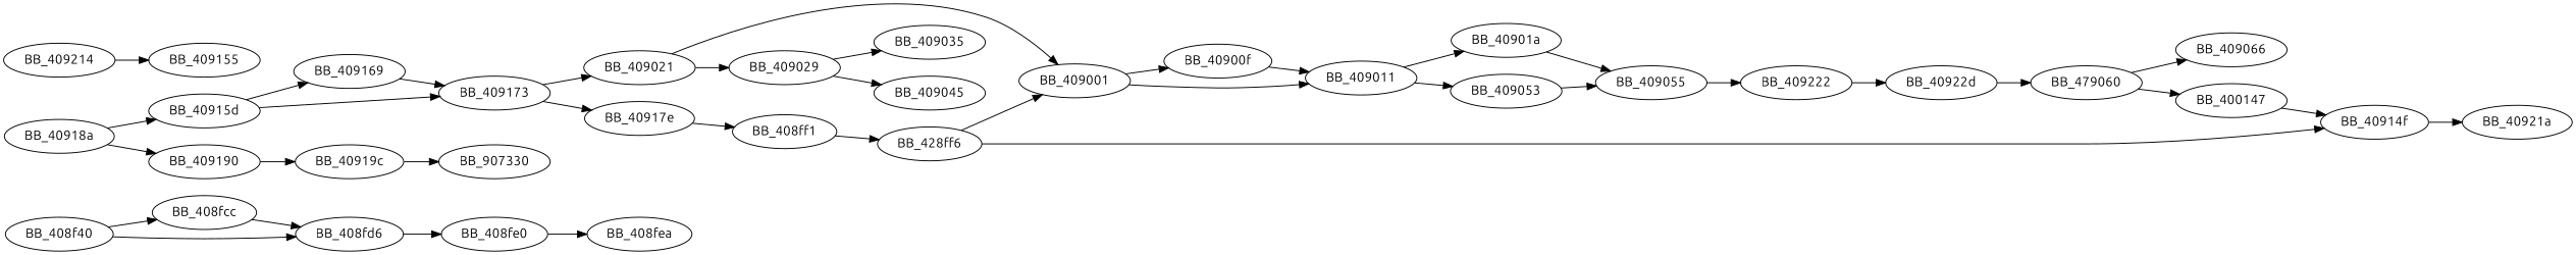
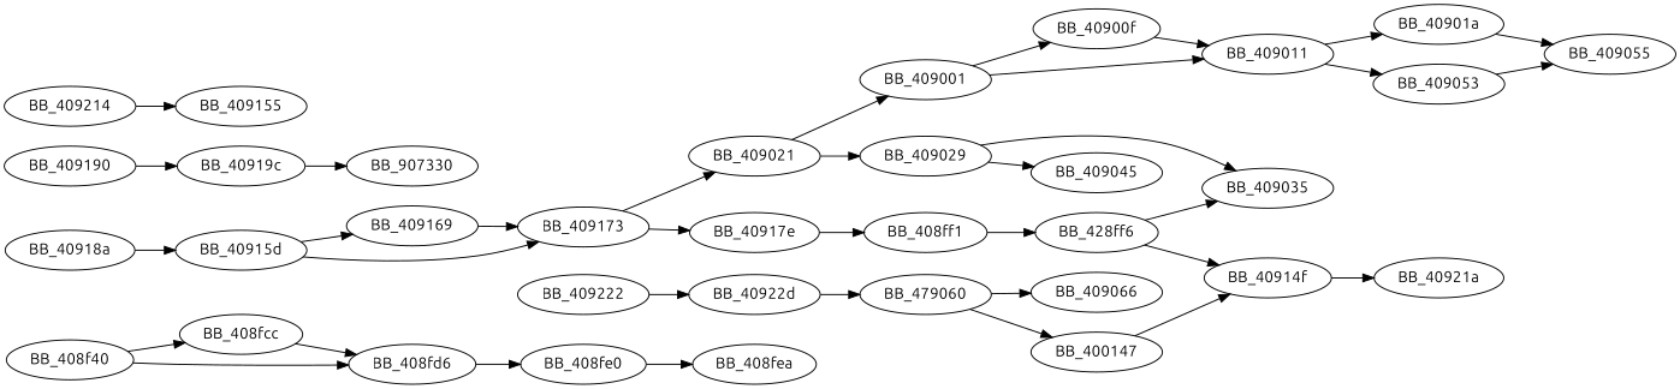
  digraph {
    fontname=Ubuntu
    rankdir=LR
    node [fontname=Ubuntu]
    edge [fontname=Ubuntu]
    BB_408f40
    BB_408fcc
    BB_408fd6
    BB_408fe0
    BB_408fea
    BB_40918a
    BB_40915d
    BB_409190
    BB_409169
    BB_409173
    BB_40919c
    n12 [label=BB_428ff6]
    BB_408ff1
    BB_409001
    BB_40914f
    BB_40900f
    BB_409011
    BB_40921a
    BB_40901a
    BB_409053
    BB_409055
    BB_409222
    BB_40922d
    BB_409021
    BB_409029
    BB_409035
    BB_409045
    n28 [label=BB_479060]
    BB_409066
    n30 [label=BB_400147]
    BB_40917e
    n32 [label=BB_907330]
    BB_409214
    BB_409155
    BB_408f40 -> BB_408fcc
    BB_408f40 -> BB_408fd6
    BB_408fcc -> BB_408fd6
    BB_408fd6 -> BB_408fe0
    BB_408fe0 -> BB_408fea
    BB_40918a -> BB_40915d
-   BB_40918a -> BB_409190
    BB_40915d -> BB_409169
    BB_40915d -> BB_409173
    BB_409190 -> BB_40919c
    BB_409169 -> BB_409173
    BB_409173 -> BB_409021
    BB_409173 -> BB_40917e
    BB_40919c -> n32
-   n12 -> BB_409001
+   n12 -> BB_409035
    n12 -> BB_40914f
    BB_408ff1 -> n12
    BB_409001 -> BB_40900f
    BB_409001 -> BB_409011
    BB_40914f -> BB_40921a
    BB_40900f -> BB_409011
    BB_409011 -> BB_40901a
    BB_409011 -> BB_409053
    BB_40901a -> BB_409055
    BB_409053 -> BB_409055
-   BB_409055 -> BB_409222
    BB_409222 -> BB_40922d
    BB_40922d -> n28
    BB_409021 -> BB_409001
    BB_409021 -> BB_409029
    BB_409029 -> BB_409035
    BB_409029 -> BB_409045
    n28 -> BB_409066
    n28 -> n30
    n30 -> BB_40914f
    BB_40917e -> BB_408ff1
    BB_409214 -> BB_409155
  }
